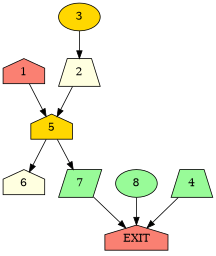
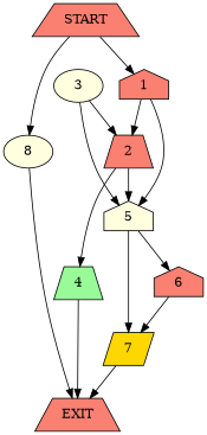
  digraph {
    node [fillcolor=salmon shape=house style=filled]
+   n1 [label=START shape=trapezium]
    1
-   8 [fillcolor=palegreen shape=ellipse]
-   2 [fillcolor=lightyellow shape=trapezium]
-   5 [fillcolor=gold]
-   n6 [label=EXIT]
+   8 [fillcolor=lightyellow shape=ellipse]
+   2 [shape=trapezium]
+   5 [fillcolor=lightyellow]
+   n6 [label=EXIT shape=trapezium]
    4 [fillcolor=palegreen shape=trapezium]
-   3 [fillcolor=gold shape=ellipse]
-   6 [fillcolor=lightyellow]
-   7 [fillcolor=palegreen shape=parallelogram]
+   3 [fillcolor=lightyellow shape=ellipse]
+   6
+   7 [fillcolor=gold shape=parallelogram]
+   n1 -> 1
+   n1 -> 8
+   1 -> 2
    1 -> 5
    8 -> n6
    2 -> 5
+   2 -> 4
    5 -> 6
    5 -> 7
    4 -> n6
    3 -> 2
+   3 -> 5
+   6 -> 7
    7 -> n6
  }
